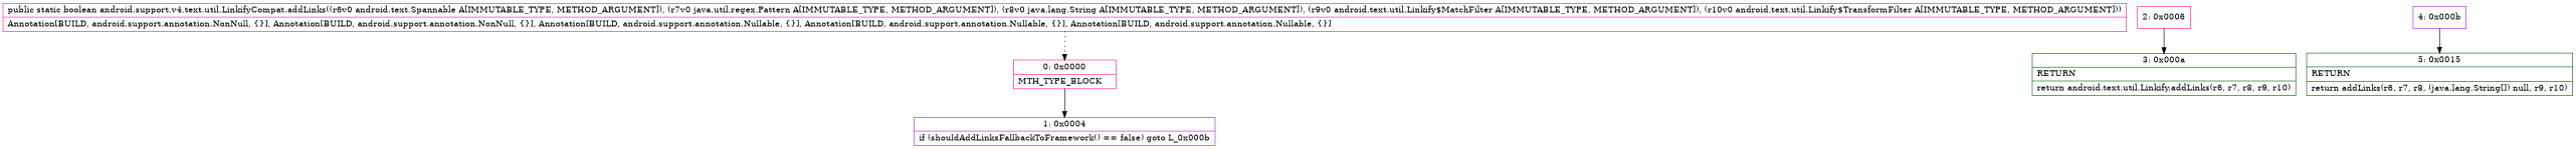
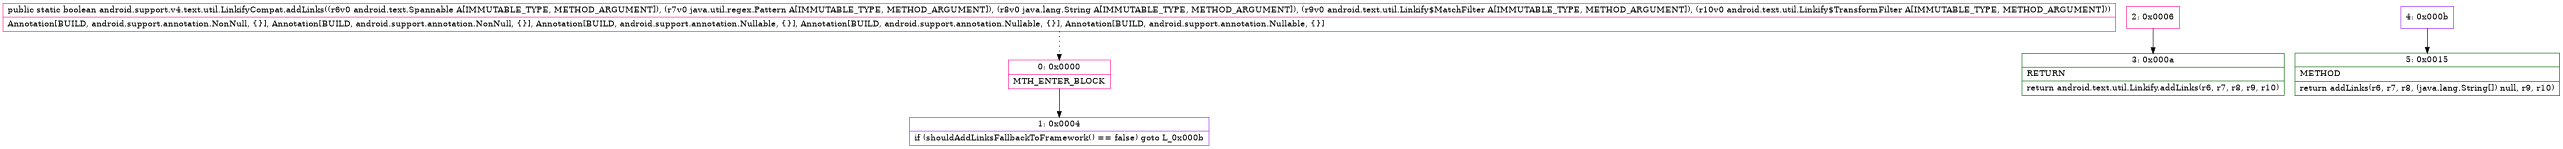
  digraph {
    node [color=deeppink shape=record]
    edge [style=solid]
-   n1 [label="{0\:\ 0x0000|MTH_TYPE_BLOCK\l}"]
+   n1 [label="{0\:\ 0x0000|MTH_ENTER_BLOCK\l}"]
    n2 [color=purple label="{1\:\ 0x0004|if (shouldAddLinksFallbackToFramework() == false) goto L_0x000b\l}"]
    n3 [label="{2\:\ 0x0006}"]
    n4 [color=darkgreen label="{3\:\ 0x000a|RETURN\l|return android.text.util.Linkify.addLinks(r6, r7, r8, r9, r10)\l}"]
    n5 [color=purple label="{4\:\ 0x000b}"]
-   n6 [color=darkgreen label="{5\:\ 0x0015|RETURN\l|return addLinks(r6, r7, r8, (java.lang.String[]) null, r9, r10)\l}"]
+   n6 [color=darkgreen label="{5\:\ 0x0015|METHOD\l|return addLinks(r6, r7, r8, (java.lang.String[]) null, r9, r10)\l}"]
    n7 [label="{public static boolean android.support.v4.text.util.LinkifyCompat.addLinks((r6v0 android.text.Spannable A[IMMUTABLE_TYPE, METHOD_ARGUMENT]), (r7v0 java.util.regex.Pattern A[IMMUTABLE_TYPE, METHOD_ARGUMENT]), (r8v0 java.lang.String A[IMMUTABLE_TYPE, METHOD_ARGUMENT]), (r9v0 android.text.util.Linkify$MatchFilter A[IMMUTABLE_TYPE, METHOD_ARGUMENT]), (r10v0 android.text.util.Linkify$TransformFilter A[IMMUTABLE_TYPE, METHOD_ARGUMENT]))  | Annotation[BUILD, android.support.annotation.NonNull, \{\}], Annotation[BUILD, android.support.annotation.NonNull, \{\}], Annotation[BUILD, android.support.annotation.Nullable, \{\}], Annotation[BUILD, android.support.annotation.Nullable, \{\}], Annotation[BUILD, android.support.annotation.Nullable, \{\}]\l}"]
    n1 -> n2
    n3 -> n4
    n5 -> n6
    n7 -> n1 [style=dotted]
  }
